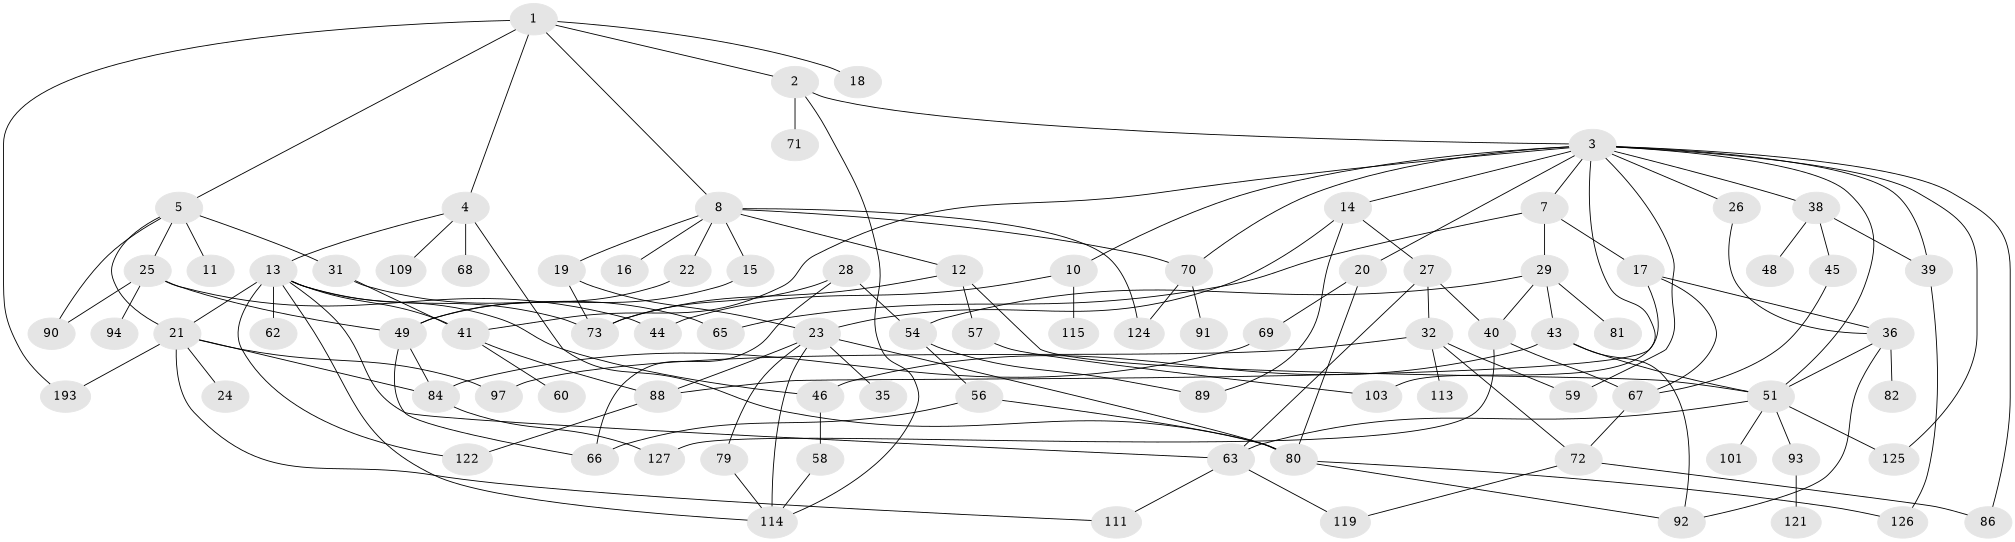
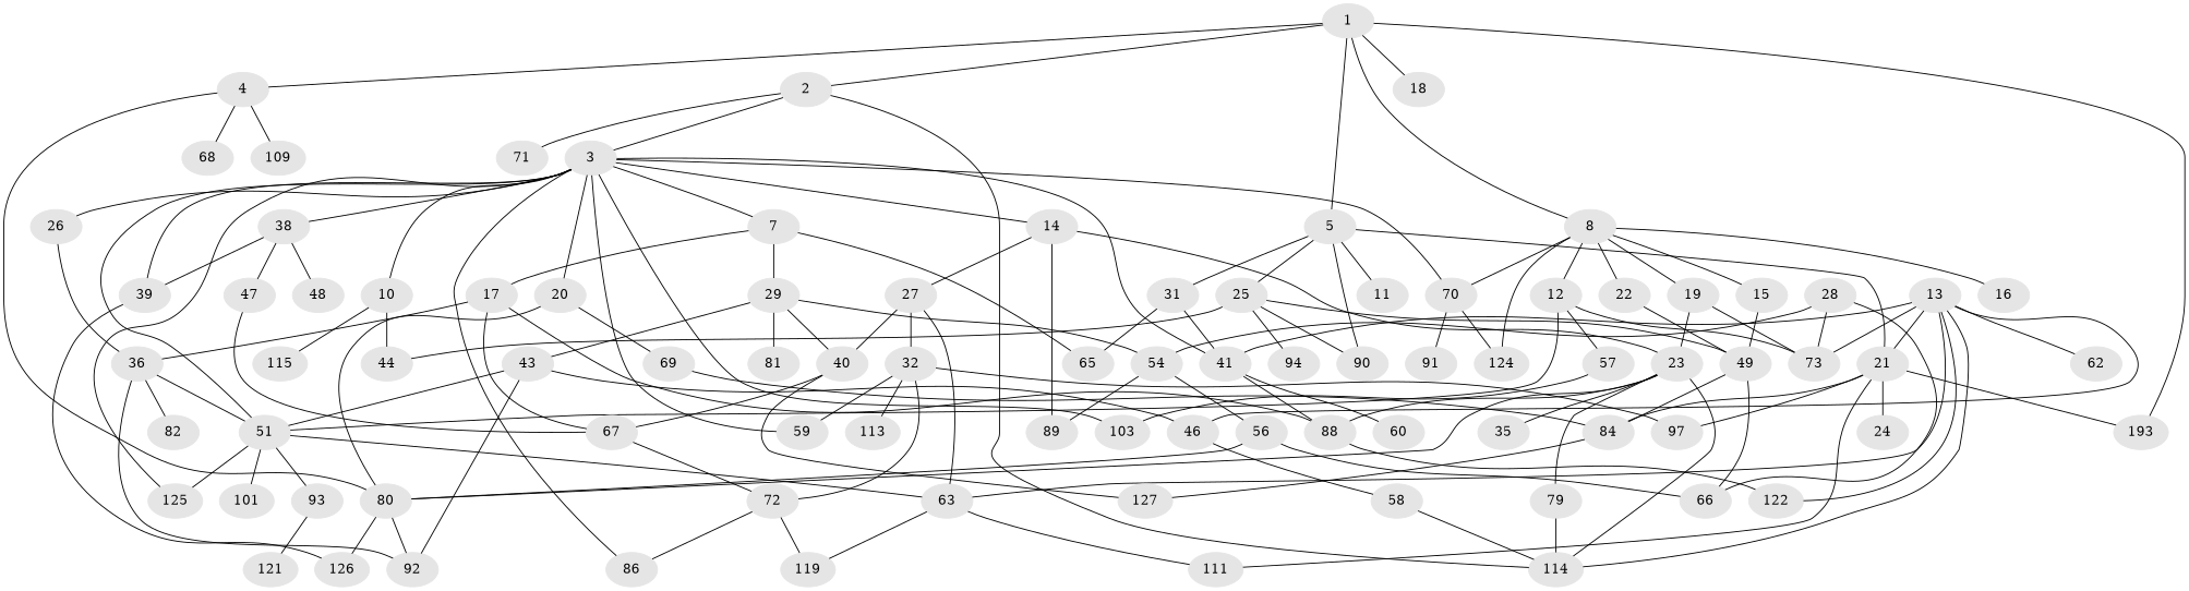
  graph {
    node [color=gray90 style=filled]
    1 [super="+42"]
    2
    4 [super="+74"]
    5 [super="+100"]
    8 [super="+9"]
    18
    n7 [label=193]
    3 [super="+6"]
    71
    114 [super="+129"]
    13 [super="+120"]
    68
    80 [super="+108"]
    109
    11
    21 [super="+34"]
    25 [super="+52"]
    31 [super="+99"]
    90
    70 [super="+76"]
    12 [super="+50"]
    15
    16
    19
    22 [super="+61"]
    124
    7
    10 [super="+38"]
    14 [super="+96"]
    20 [super="+104"]
    26 [super="+33"]
    n32 [label=38]
    39 [super="+53"]
    41 [super="+85"]
    51 [super="+64"]
    59
    86
    103
    125
    17 [super="+45"]
    29 [super="+55"]
    65
    44
    115
    23 [super="+117"]
    27 [super="+37"]
    89 [super="+107"]
    69
    36 [super="+130"]
    73 [super="+105"]
    28
    54 [super="+75"]
    66 [super="+106"]
-   47 [label=45]
+   47
    48
    126
    88
    60 [super="+95"]
    63 [super="+83"]
    93 [super="+102"]
    101
    91
    46
    62 [super="+110"]
    122
    92
    24
    84 [super="+87"]
    97 [super="+118"]
    111
    49 [super="+78"]
    94
    67
    40 [super="+112"]
    43 [super="+116"]
    81
    57 [super="+98"]
    58
    119
    35
    79
    32 [super="+128"]
    82
    72 [super="+77"]
    127
    113
    56
    121
    1 -- 2
    1 -- 4
    1 -- 5
    1 -- 8
    1 -- 18
    1 -- n7
    2 -- 3
    2 -- 71
    2 -- 114
-   4 -- 13
    4 -- 68
    4 -- 80
    4 -- 109
    5 -- 11
    5 -- 21
    5 -- 25
    5 -- 31
    5 -- 90
    8 -- 70
    8 -- 12
    8 -- 15
    8 -- 16
    8 -- 19
    8 -- 22
    8 -- 124
    3 -- 70
    3 -- 7
    3 -- 10
    3 -- 14
    3 -- 20
    3 -- 26
    3 -- n32
    3 -- 39
    3 -- 41
    3 -- 51
    3 -- 59
    3 -- 86
    3 -- 103
    3 -- 125
    13 -- 114
    13 -- 21
    13 -- 41
    13 -- 73
    13 -- 63
    13 -- 46
    13 -- 62
    13 -- 122
    80 -- 126
    80 -- 92
    21 -- n7
    21 -- 24
    21 -- 84
    21 -- 97
    21 -- 111
    25 -- 90
    25 -- 44
    25 -- 49
    25 -- 94
    31 -- 41
    31 -- 65
    70 -- 124
    70 -- 91
    12 -- 51
    12 -- 73
    12 -- 57
    15 -- 49
    19 -- 23
    19 -- 73
    22 -- 49
    7 -- 17
    7 -- 29
    7 -- 65
    10 -- 44
    10 -- 115
    14 -- 23
    14 -- 27
    14 -- 89
    20 -- 80
    20 -- 69
    26 -- 36
    n32 -- 39
    n32 -- 47
    n32 -- 48
    39 -- 126
    41 -- 88
    41 -- 60
    51 -- 125
    51 -- 63
    51 -- 93
    51 -- 101
    17 -- 36
    17 -- 88
    17 -- 67
    29 -- 54
    29 -- 40
    29 -- 43
    29 -- 81
    23 -- 114
    23 -- 80
    23 -- 88
    23 -- 35
    23 -- 79
    27 -- 63
    27 -- 40
    27 -- 32
    69 -- 84
    36 -- 51
    36 -- 92
    36 -- 82
    28 -- 73
    28 -- 54
    28 -- 66
    54 -- 89
    54 -- 56
    47 -- 67
    88 -- 122
    63 -- 111
    63 -- 119
    93 -- 121
    46 -- 58
    84 -- 127
    49 -- 66
    49 -- 84
    67 -- 72
    40 -- 67
    40 -- 127
    43 -- 51
    43 -- 46
    43 -- 92
    57 -- 103
    58 -- 114
    79 -- 114
    32 -- 59
    32 -- 97
    32 -- 72
    32 -- 113
    72 -- 86
    72 -- 119
    56 -- 80
    56 -- 66
  }
